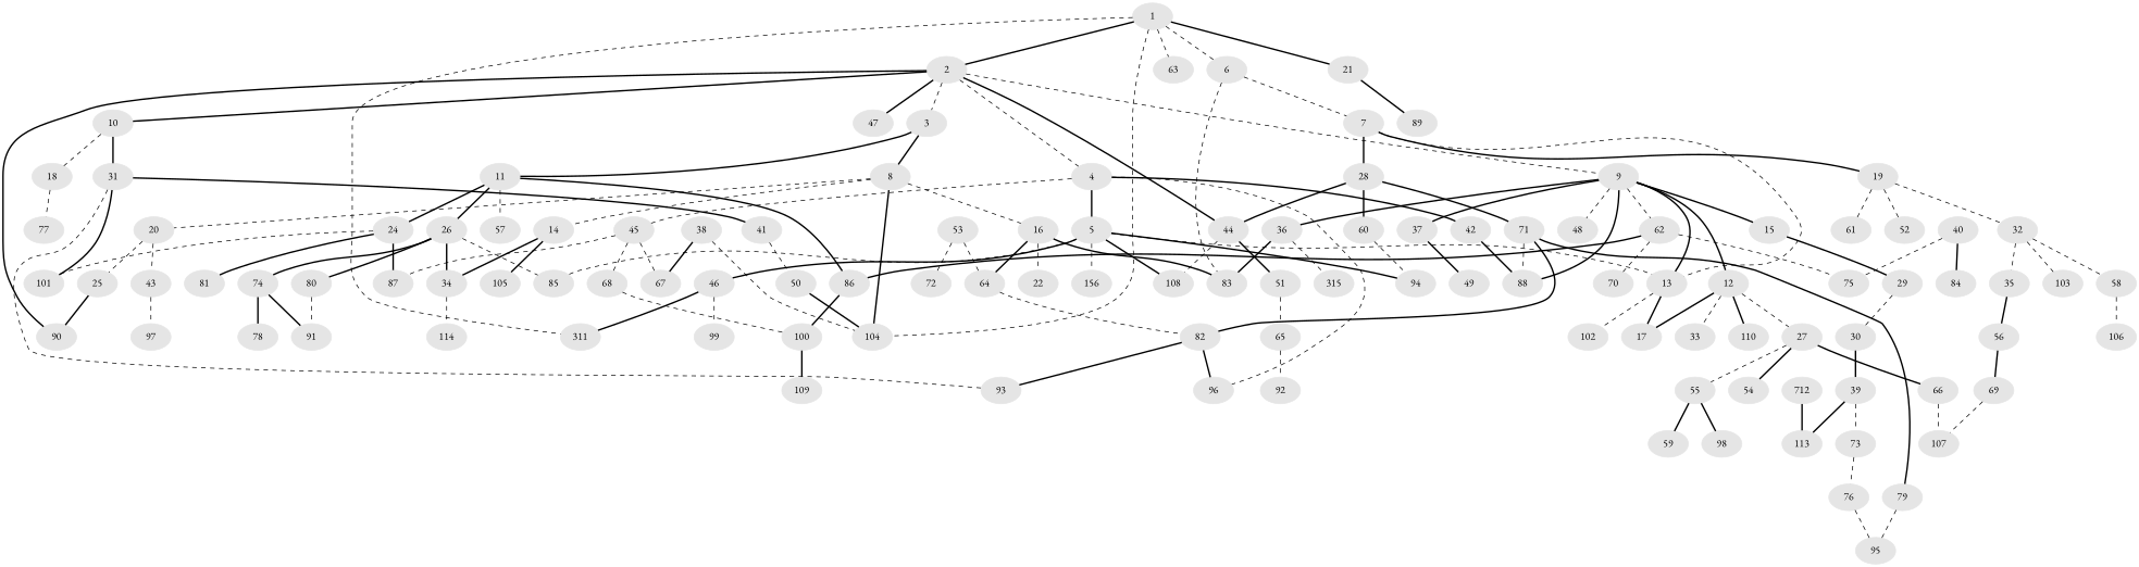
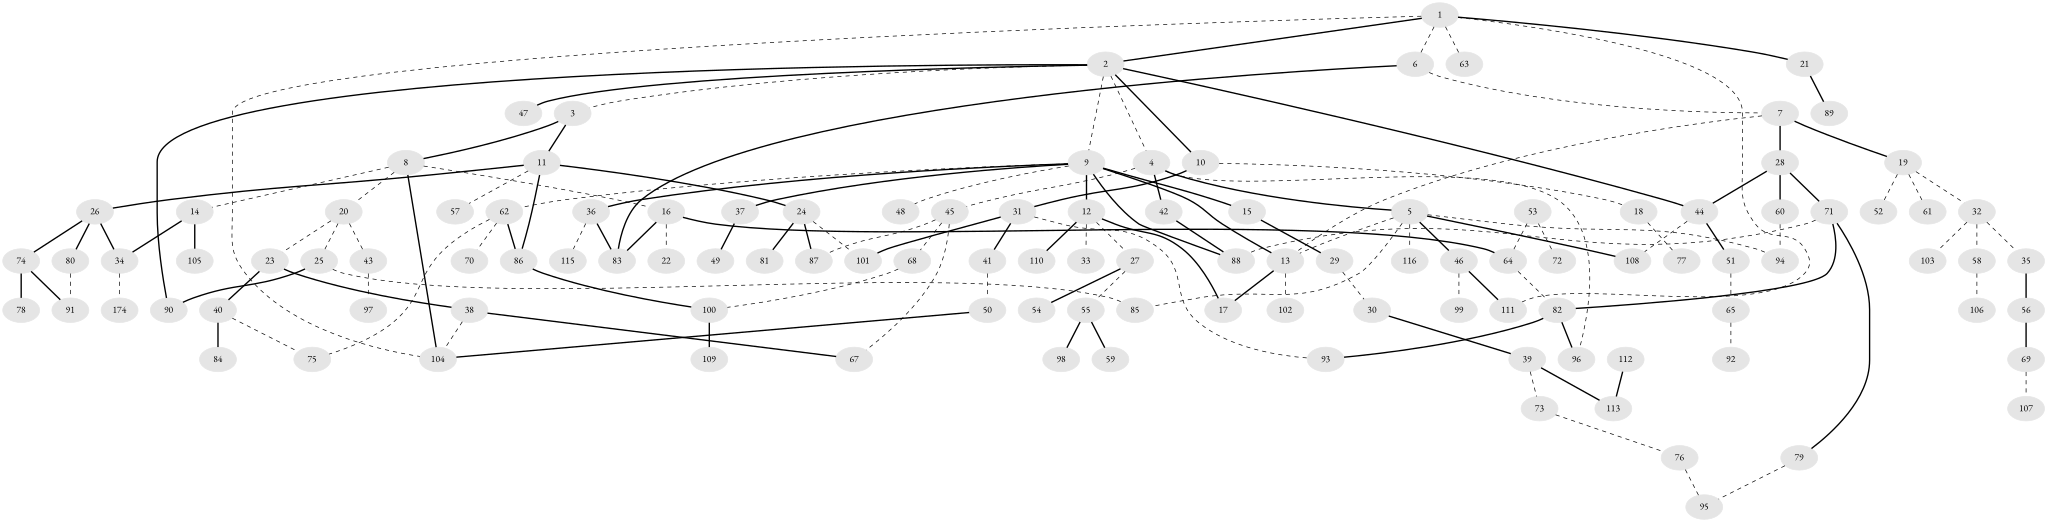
  graph {
    fontname="EB Garamond"
    node [color=gray90 fontname="EB Garamond" style=filled]
    edge [fontname="EB Garamond" style=bold]
    1
    2
    6
    21
    63
    104
-   111 [label=311]
+   111
    3
    4
    9
    10
    44
    47
    90
    7
    83
    89
    8
    11
    5
    42
    45
    96
    13
    12
    15
    36
    37
    48
    62
    88
    18
    31
    108
    51
    14
    16
    20
    24
    26
    57
    86
    46
    85
    94
-   116 [label=156]
+   116
    87
    67
    68
    17
    102
    99
    19
    28
    32
    52
    61
    60
    71
    34
    105
    22
    64
+   23
    25
    43
    27
    33
    110
    29
-   115 [label=315]
+   115
    49
    75
    70
    77
    101
    41
    93
    81
    74
    80
    100
    54
    55
-   66
-   114
+   114 [label=174]
    30
    82
    35
    58
    103
    38
    40
    97
    84
    78
    91
    59
    98
    107
    79
    39
    73
    113
    50
    56
    106
    69
    53
    72
    76
    65
    92
    109
    95
-   112 [label=712]
+   112
    1 -- 2
    1 -- 6 [style=dashed]
    1 -- 21
    1 -- 63 [style=dashed]
    1 -- 104 [style=dashed]
    1 -- 111 [style=dashed]
    2 -- 3 [style=dashed]
    2 -- 4 [style=dashed]
    2 -- 9 [style=dashed]
    2 -- 10
    2 -- 44
    2 -- 47
    2 -- 90
    6 -- 7 [style=dashed]
-   6 -- 83 [style=dashed]
+   6 -- 83
    21 -- 89
    3 -- 8
    3 -- 11
    4 -- 5
    4 -- 42
    4 -- 45 [style=dashed]
    4 -- 96 [style=dashed]
    9 -- 13
    9 -- 12
    9 -- 15
    9 -- 36
    9 -- 37
    9 -- 48 [style=dashed]
    9 -- 62 [style=dashed]
    9 -- 88
    10 -- 18 [style=dashed]
    10 -- 31
    44 -- 108 [style=dashed]
    44 -- 51
    7 -- 13 [style=dashed]
    7 -- 19
    7 -- 28
    8 -- 104
    8 -- 14 [style=dashed]
    8 -- 16 [style=dashed]
    8 -- 20 [style=dashed]
    11 -- 24
    11 -- 26
    11 -- 57 [style=dashed]
    11 -- 86
    5 -- 13 [style=dashed]
    5 -- 108
    5 -- 46
    5 -- 85 [style=dashed]
-   5 -- 94
+   5 -- 94 [style=dashed]
    5 -- 116 [style=dashed]
    42 -- 88
    45 -- 87 [style=dashed]
    45 -- 67 [style=dashed]
    45 -- 68 [style=dashed]
    13 -- 17
    13 -- 102 [style=dashed]
    12 -- 17
    12 -- 27 [style=dashed]
    12 -- 33 [style=dashed]
    12 -- 110
    15 -- 29
    36 -- 83
    36 -- 115 [style=dashed]
    37 -- 49
    62 -- 86
    62 -- 75 [style=dashed]
    62 -- 70 [style=dashed]
    18 -- 77 [style=dashed]
    31 -- 101
    31 -- 41
    31 -- 93 [style=dashed]
    51 -- 65 [style=dashed]
    14 -- 34
    14 -- 105
    16 -- 83
    16 -- 22 [style=dashed]
    16 -- 64
+   20 -- 23 [style=dashed]
    20 -- 25 [style=dashed]
    20 -- 43 [style=dashed]
    24 -- 87
    24 -- 101 [style=dashed]
    24 -- 81
-   26 -- 85 [style=dashed]
+   25 -- 85 [style=dashed]
    26 -- 34
    26 -- 74
    26 -- 80
    86 -- 100
    46 -- 111
    46 -- 99 [style=dashed]
    68 -- 100 [style=dashed]
    19 -- 32 [style=dashed]
    19 -- 52 [style=dashed]
    19 -- 61 [style=dashed]
    28 -- 44
    28 -- 60
    28 -- 71
    32 -- 35 [style=dashed]
    32 -- 58 [style=dashed]
    32 -- 103 [style=dashed]
    60 -- 94 [style=dashed]
    71 -- 88 [style=dashed]
    71 -- 82
    71 -- 79
    34 -- 114 [style=dashed]
    64 -- 82 [style=dashed]
+   23 -- 38
+   23 -- 40
    25 -- 90
    43 -- 97 [style=dashed]
    27 -- 54
    27 -- 55 [style=dashed]
-   27 -- 66
    29 -- 30 [style=dashed]
    41 -- 50 [style=dashed]
    74 -- 78
    74 -- 91
    80 -- 91 [style=dashed]
    100 -- 109
    55 -- 59
    55 -- 98
-   66 -- 107 [style=dashed]
    30 -- 39
    82 -- 96
    82 -- 93
    35 -- 56
    58 -- 106 [style=dashed]
    38 -- 104 [style=dashed]
    38 -- 67
    40 -- 75 [style=dashed]
    40 -- 84
    79 -- 95 [style=dashed]
    39 -- 73 [style=dashed]
    39 -- 113
    73 -- 76 [style=dashed]
    50 -- 104
    56 -- 69
    69 -- 107 [style=dashed]
    53 -- 64 [style=dashed]
    53 -- 72 [style=dashed]
    76 -- 95 [style=dashed]
    65 -- 92 [style=dashed]
    112 -- 113
  }
